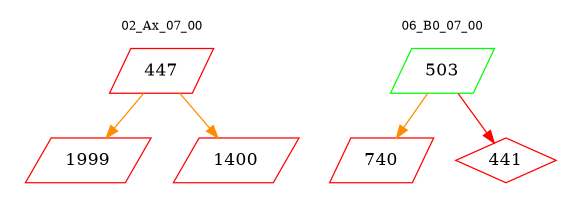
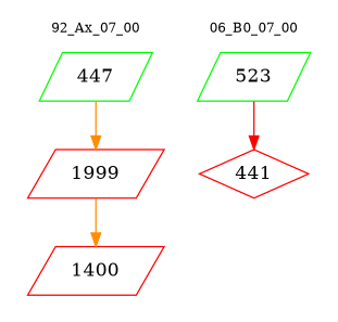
  digraph {
    node [color=red shape=parallelogram]
    edge [color=darkorange]
-   n1 [label=447]
+   n1 [color=green label=447]
    n2 [label=1999]
    n3 [label=1400]
-   n4 [color=green label=503]
-   n5 [label=740]
+   n4 [color=green label=523]
    n6 [label=441 shape=diamond]
    subgraph cluster_1 {
      color=white
      fontsize=10
-     label="02_Ax_07_00"
+     label="92_Ax_07_00"
      n1
      n2
      n3
    }
    subgraph cluster_2 {
      color=white
      fontsize=10
      label="06_B0_07_00"
      n4
-     n5
      n6
    }
    n1 -> n2
-   n1 -> n3
-   n4 -> n5
+   n2 -> n3
    n4 -> n6 [color=red]
  }
